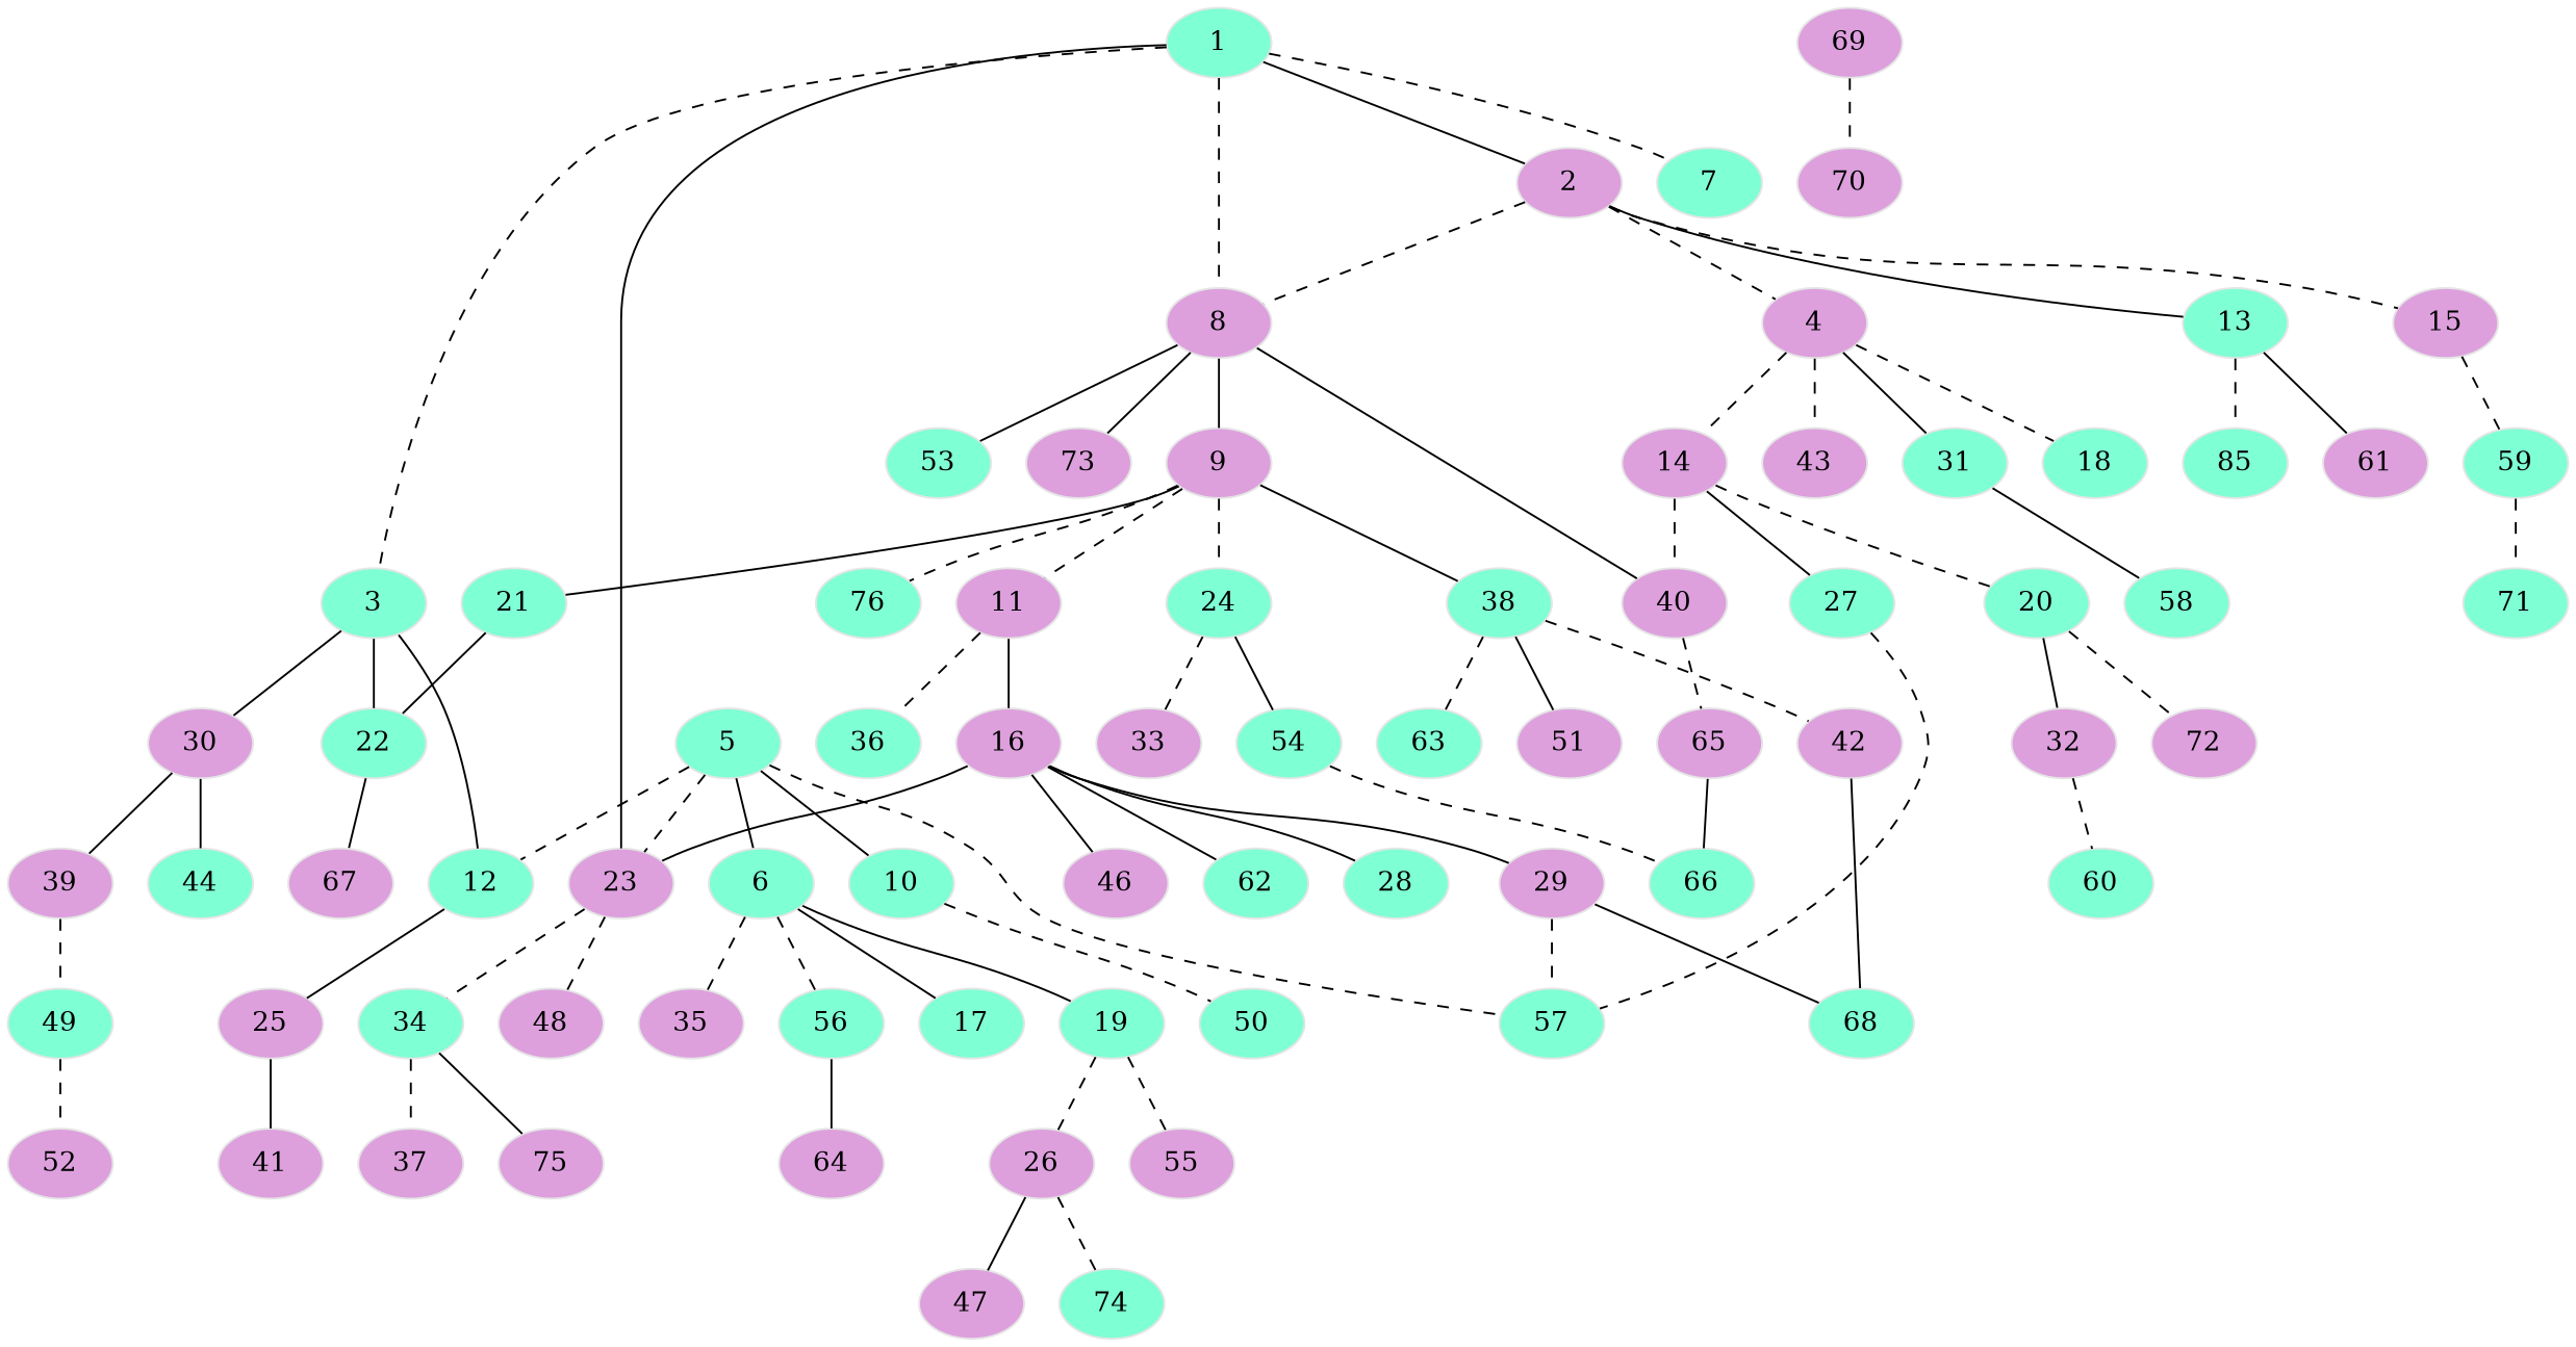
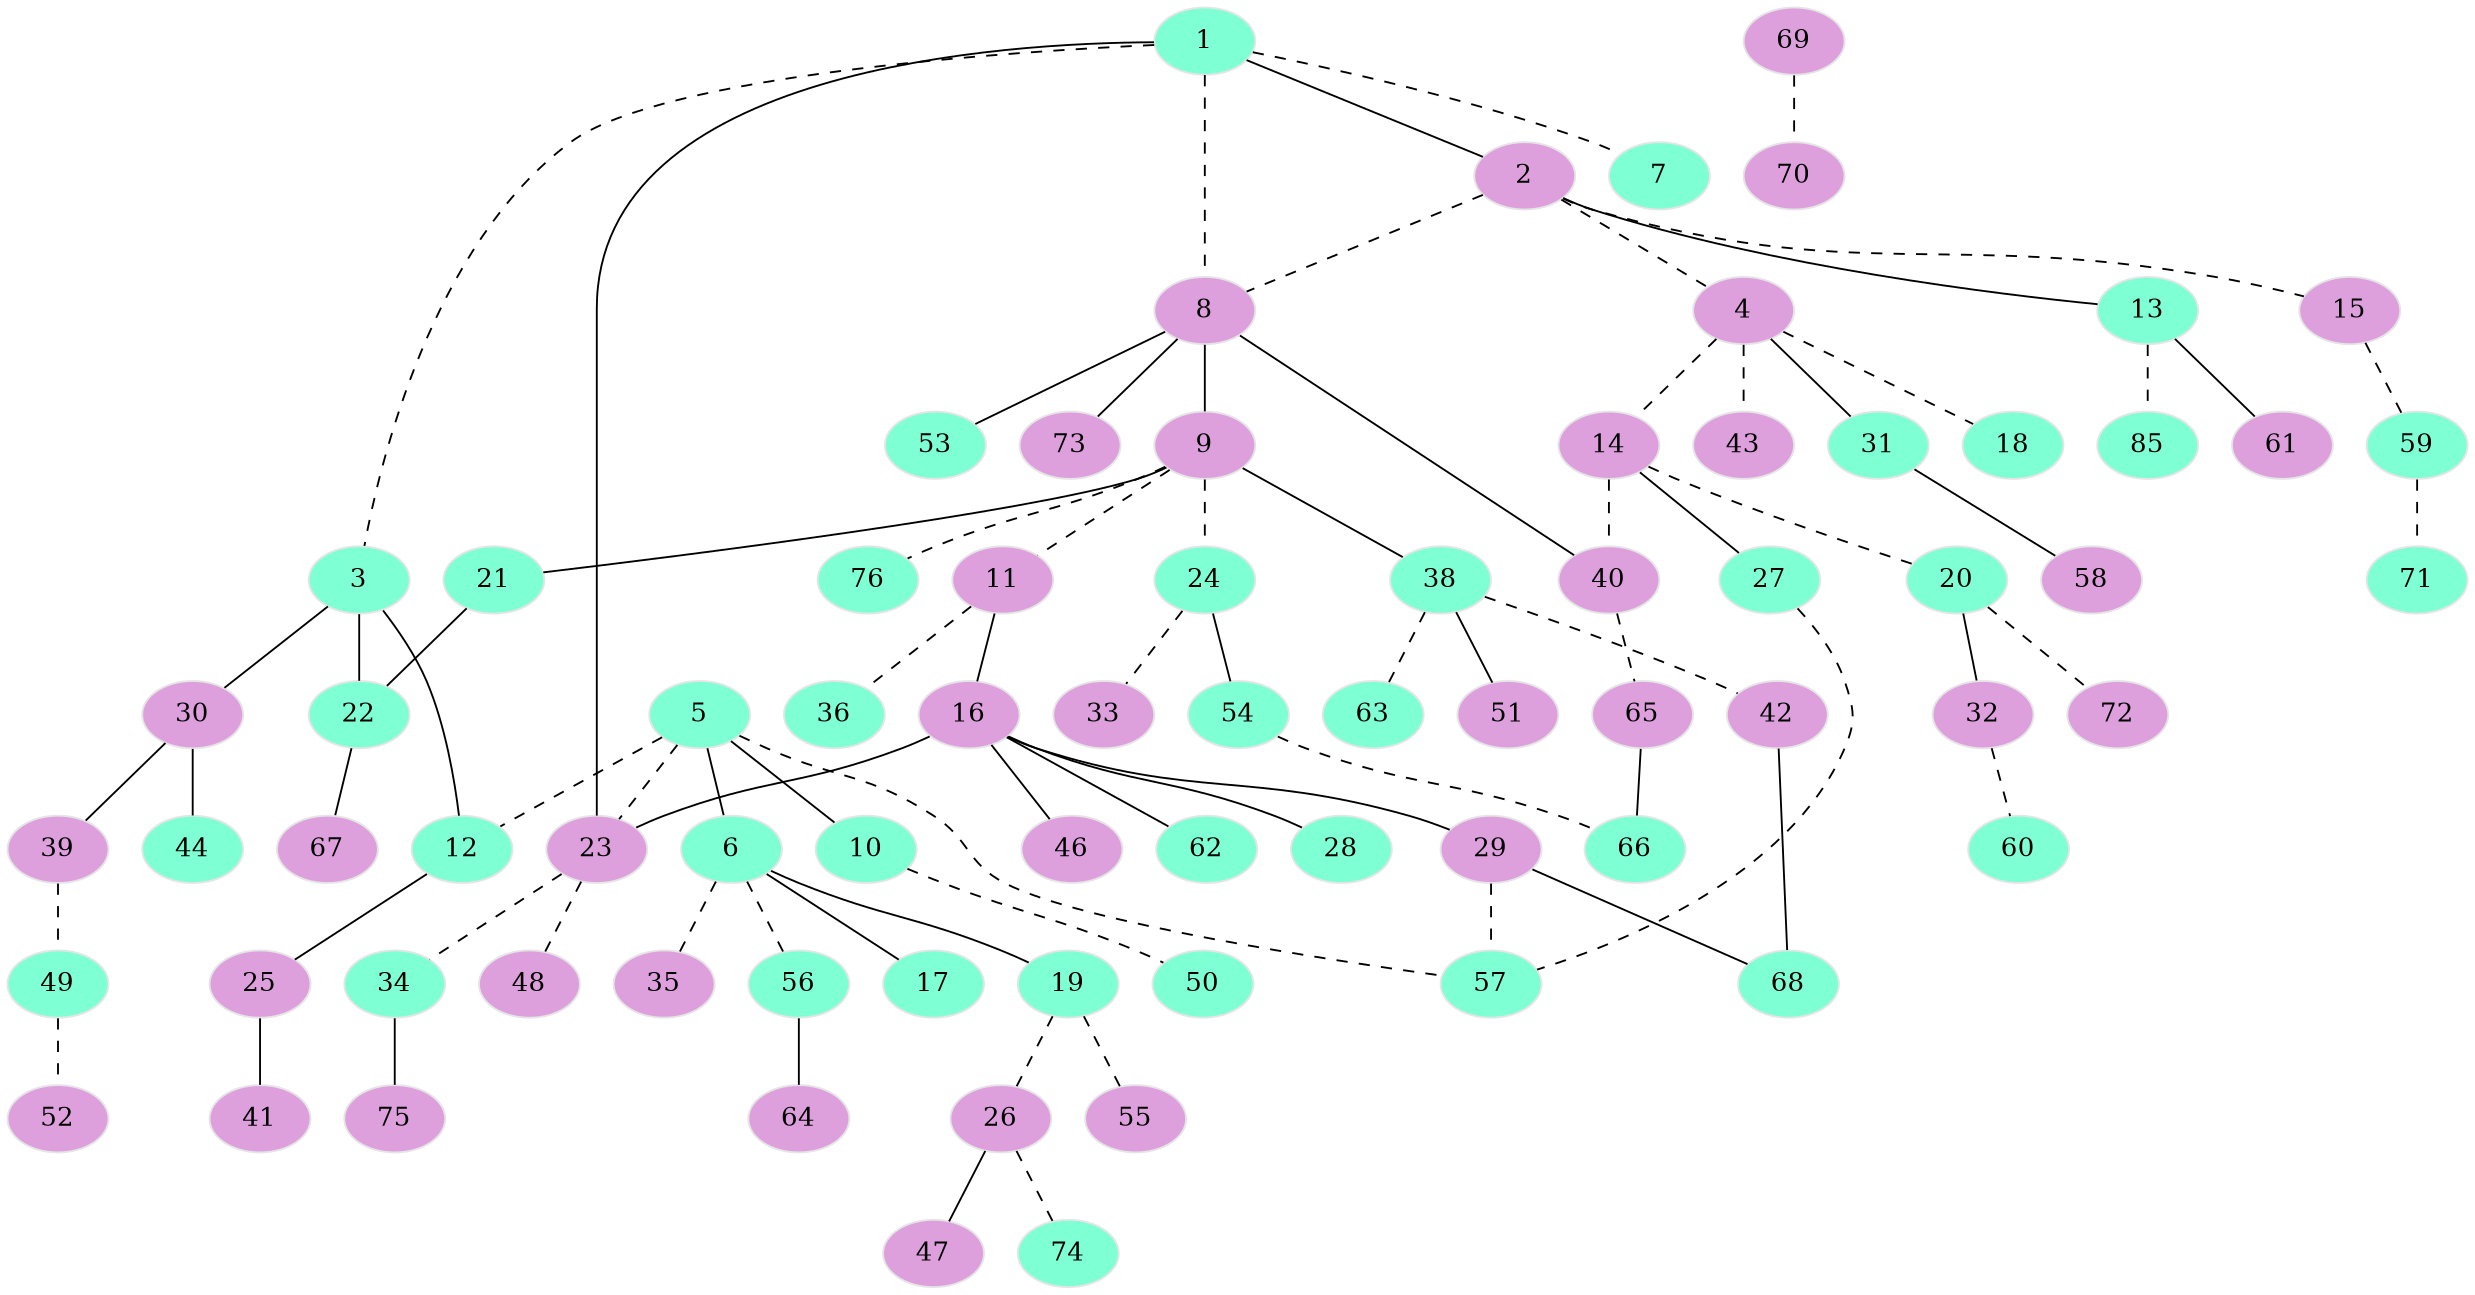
  graph {
    node [color=gray90 fillcolor=plum style=filled]
    edge [style=dashed]
    2
    1 [fillcolor=aquamarine]
    3 [fillcolor=aquamarine]
    7 [fillcolor=aquamarine]
    8
    23
    4
    13 [fillcolor=aquamarine]
    15
    22 [fillcolor=aquamarine]
    30
    12 [fillcolor=aquamarine]
    9
    40
    53 [fillcolor=aquamarine]
    73
    34 [fillcolor=aquamarine]
    48
    14
    18 [fillcolor=aquamarine]
    31 [fillcolor=aquamarine]
    43
    n23 [fillcolor=aquamarine label=85]
    61
    59 [fillcolor=aquamarine]
    5 [fillcolor=aquamarine]
    6 [fillcolor=aquamarine]
    10 [fillcolor=aquamarine]
    57 [fillcolor=aquamarine]
    67
    39
    44 [fillcolor=aquamarine]
    20 [fillcolor=aquamarine]
    27 [fillcolor=aquamarine]
-   58 [fillcolor=aquamarine]
+   58
    17 [fillcolor=aquamarine]
    19 [fillcolor=aquamarine]
    35
    56 [fillcolor=aquamarine]
    50 [fillcolor=aquamarine]
    25
    26
    55
    64
    11
    21 [fillcolor=aquamarine]
    24 [fillcolor=aquamarine]
    38 [fillcolor=aquamarine]
    76 [fillcolor=aquamarine]
    65
    16
    36 [fillcolor=aquamarine]
    33
    54 [fillcolor=aquamarine]
    42
    51
    63 [fillcolor=aquamarine]
    28 [fillcolor=aquamarine]
    29
    46
    62 [fillcolor=aquamarine]
    41
    32
    72
    71 [fillcolor=aquamarine]
    68 [fillcolor=aquamarine]
    47
    74 [fillcolor=aquamarine]
    60 [fillcolor=aquamarine]
-   37
    75
    66 [fillcolor=aquamarine]
    49 [fillcolor=aquamarine]
    52
    69
    70
    2 -- 8
    2 -- 4
    2 -- 13 [style=solid]
    2 -- 15
    1 -- 2 [style=solid]
    1 -- 3
    1 -- 7
    1 -- 8
    1 -- 23 [style=solid]
    3 -- 22 [style=solid]
    3 -- 30 [style=solid]
    3 -- 12 [style=solid]
    8 -- 9 [style=solid]
    8 -- 40 [style=solid]
    8 -- 53 [style=solid]
    8 -- 73 [style=solid]
    23 -- 34
    23 -- 48
    4 -- 14
    4 -- 18
    4 -- 31 [style=solid]
    4 -- 43
    13 -- n23
    13 -- 61 [style=solid]
    15 -- 59
    22 -- 67 [style=solid]
    30 -- 39 [style=solid]
    30 -- 44 [style=solid]
    12 -- 25 [style=solid]
    9 -- 11
    9 -- 21 [style=solid]
    9 -- 24
    9 -- 38 [style=solid]
    9 -- 76
    40 -- 65
-   34 -- 37
    34 -- 75 [style=solid]
    14 -- 40
    14 -- 20
    14 -- 27 [style=solid]
    31 -- 58 [style=solid]
    59 -- 71
    5 -- 23
    5 -- 12
    5 -- 6 [style=solid]
    5 -- 10 [style=solid]
    5 -- 57
    6 -- 17 [style=solid]
    6 -- 19 [style=solid]
    6 -- 35
    6 -- 56
    10 -- 50
    39 -- 49
    20 -- 32 [style=solid]
    20 -- 72
    27 -- 57
    19 -- 26
    19 -- 55
    56 -- 64 [style=solid]
    25 -- 41 [style=solid]
    26 -- 47 [style=solid]
    26 -- 74
    11 -- 16 [style=solid]
    11 -- 36
    21 -- 22 [style=solid]
    24 -- 33
    24 -- 54 [style=solid]
    38 -- 42
    38 -- 51 [style=solid]
    38 -- 63
    65 -- 66 [style=solid]
    16 -- 23 [style=solid]
    16 -- 28 [style=solid]
    16 -- 29 [style=solid]
    16 -- 46 [style=solid]
    16 -- 62 [style=solid]
    54 -- 66
    42 -- 68 [style=solid]
    29 -- 57
    29 -- 68 [style=solid]
    32 -- 60
    49 -- 52
    69 -- 70
  }
